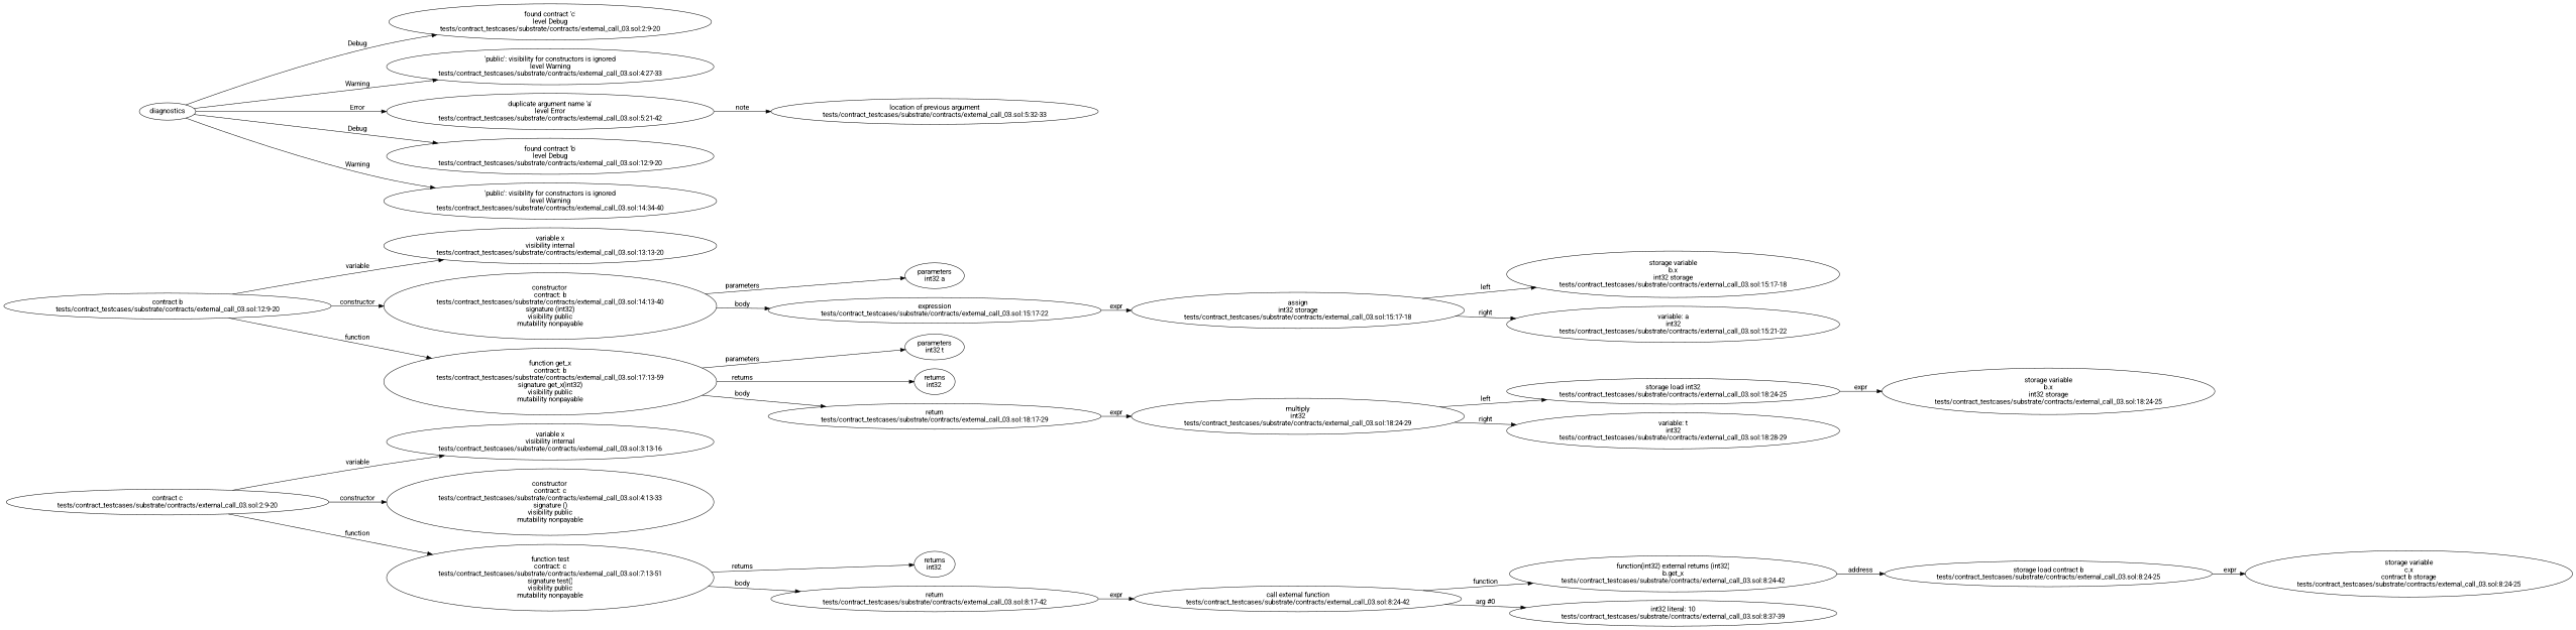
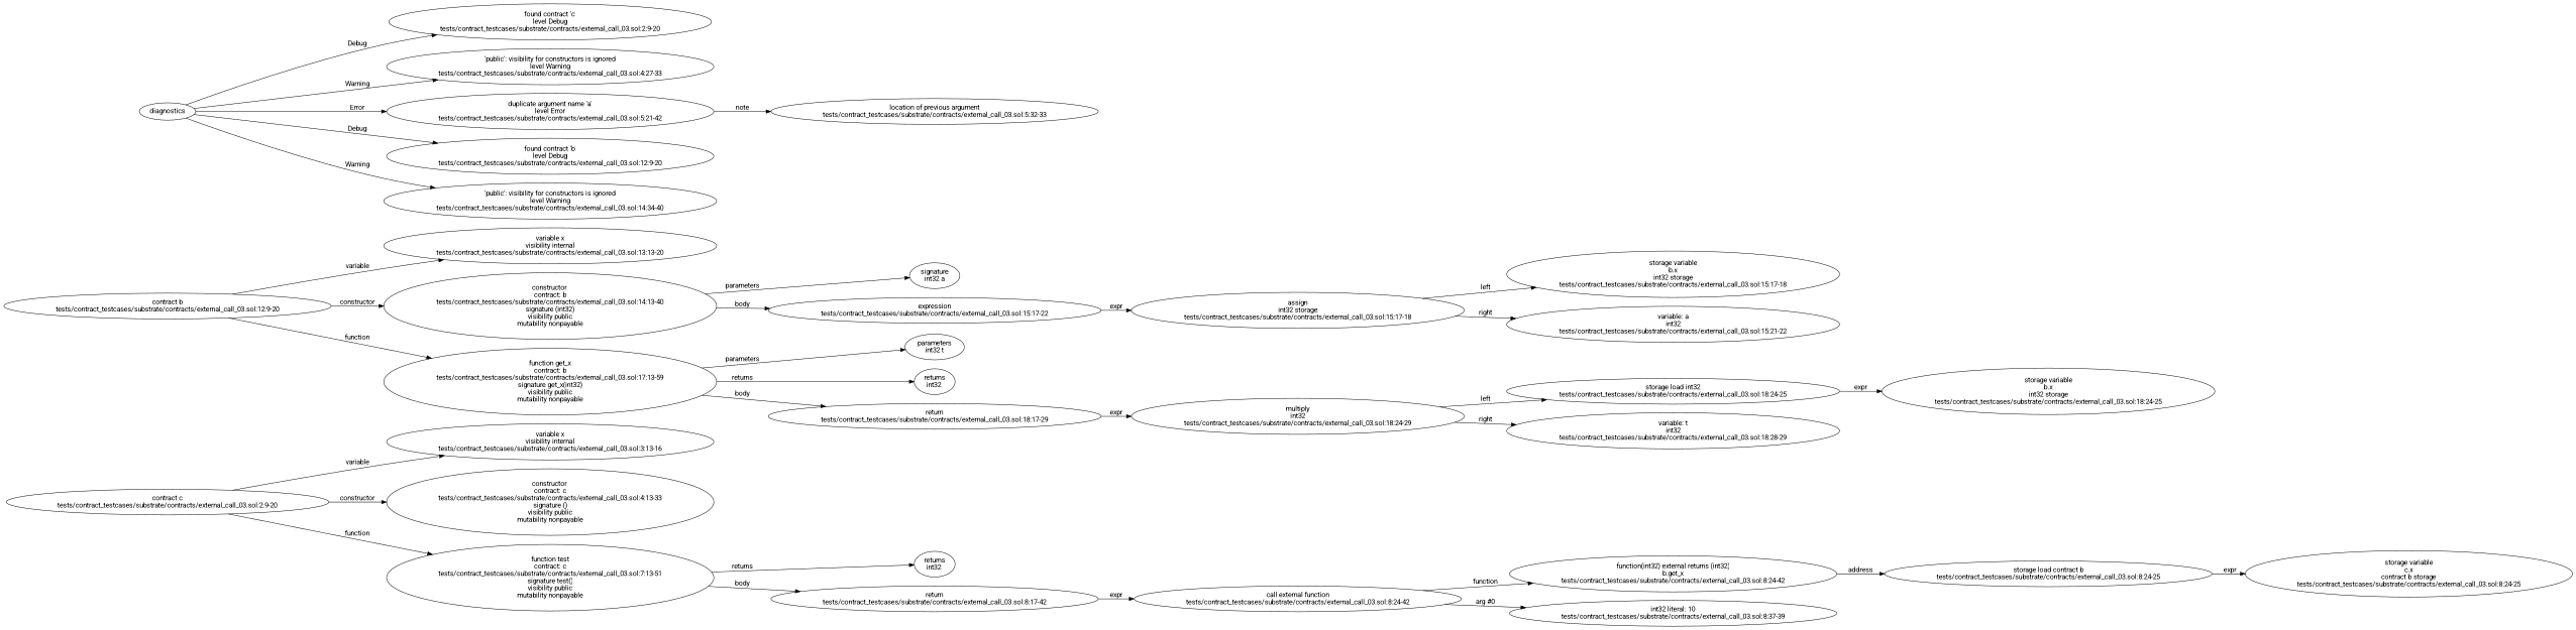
  strict digraph {
    fontname=Roboto
    rankdir=LR
    node [fontname=Roboto]
    edge [fontname=Roboto]
    n1 [label="contract c\ntests/contract_testcases/substrate/contracts/external_call_03.sol:2:9-20"]
    n2 [label="variable x\nvisibility internal\ntests/contract_testcases/substrate/contracts/external_call_03.sol:3:13-16"]
    n3 [label="constructor \ncontract: c\ntests/contract_testcases/substrate/contracts/external_call_03.sol:4:13-33\nsignature ()\nvisibility public\nmutability nonpayable"]
    n4 [label="function test\ncontract: c\ntests/contract_testcases/substrate/contracts/external_call_03.sol:7:13-51\nsignature test()\nvisibility public\nmutability nonpayable"]
    n5 [label="returns\nint32 "]
    n6 [label="return\ntests/contract_testcases/substrate/contracts/external_call_03.sol:8:17-42"]
    n7 [label="call external function\ntests/contract_testcases/substrate/contracts/external_call_03.sol:8:24-42"]
    n8 [label="function(int32) external returns (int32)\nb.get_x\ntests/contract_testcases/substrate/contracts/external_call_03.sol:8:24-42"]
    n9 [label="int32 literal: 10\ntests/contract_testcases/substrate/contracts/external_call_03.sol:8:37-39"]
    n10 [label="storage load contract b\ntests/contract_testcases/substrate/contracts/external_call_03.sol:8:24-25"]
    n11 [label="storage variable\nc.x\ncontract b storage\ntests/contract_testcases/substrate/contracts/external_call_03.sol:8:24-25"]
    n12 [label="contract b\ntests/contract_testcases/substrate/contracts/external_call_03.sol:12:9-20"]
    n13 [label="variable x\nvisibility internal\ntests/contract_testcases/substrate/contracts/external_call_03.sol:13:13-20"]
    n14 [label="constructor \ncontract: b\ntests/contract_testcases/substrate/contracts/external_call_03.sol:14:13-40\nsignature (int32)\nvisibility public\nmutability nonpayable"]
    n15 [label="function get_x\ncontract: b\ntests/contract_testcases/substrate/contracts/external_call_03.sol:17:13-59\nsignature get_x(int32)\nvisibility public\nmutability nonpayable"]
-   n16 [label="parameters\nint32 a"]
+   n16 [label="signature\nint32 a"]
    n17 [label="expression\ntests/contract_testcases/substrate/contracts/external_call_03.sol:15:17-22"]
    n18 [label="parameters\nint32 t"]
    n19 [label="returns\nint32 "]
    n20 [label="return\ntests/contract_testcases/substrate/contracts/external_call_03.sol:18:17-29"]
    n21 [label="assign\nint32 storage\ntests/contract_testcases/substrate/contracts/external_call_03.sol:15:17-18"]
    n22 [label="storage variable\nb.x\nint32 storage\ntests/contract_testcases/substrate/contracts/external_call_03.sol:15:17-18"]
    n23 [label="variable: a\nint32\ntests/contract_testcases/substrate/contracts/external_call_03.sol:15:21-22"]
    n24 [label="multiply\nint32\ntests/contract_testcases/substrate/contracts/external_call_03.sol:18:24-29"]
    n25 [label="storage load int32\ntests/contract_testcases/substrate/contracts/external_call_03.sol:18:24-25"]
    n26 [label="variable: t\nint32\ntests/contract_testcases/substrate/contracts/external_call_03.sol:18:28-29"]
    n27 [label="storage variable\nb.x\nint32 storage\ntests/contract_testcases/substrate/contracts/external_call_03.sol:18:24-25"]
    n28 [label="found contract 'c'\nlevel Debug\ntests/contract_testcases/substrate/contracts/external_call_03.sol:2:9-20"]
    n29 [label="'public': visibility for constructors is ignored\nlevel Warning\ntests/contract_testcases/substrate/contracts/external_call_03.sol:4:27-33"]
    n30 [label="duplicate argument name 'a'\nlevel Error\ntests/contract_testcases/substrate/contracts/external_call_03.sol:5:21-42"]
    n31 [label="location of previous argument\ntests/contract_testcases/substrate/contracts/external_call_03.sol:5:32-33"]
    n32 [label="found contract 'b'\nlevel Debug\ntests/contract_testcases/substrate/contracts/external_call_03.sol:12:9-20"]
    n33 [label="'public': visibility for constructors is ignored\nlevel Warning\ntests/contract_testcases/substrate/contracts/external_call_03.sol:14:34-40"]
    diagnostics
    n1 -> n2 [label=variable]
    n1 -> n3 [label=constructor]
    n1 -> n4 [label=function]
    n4 -> n5 [label=returns]
    n4 -> n6 [label=body]
    n6 -> n7 [label=expr]
    n7 -> n8 [label=function]
    n7 -> n9 [label="arg #0"]
    n8 -> n10 [label=address]
    n10 -> n11 [label=expr]
    n12 -> n13 [label=variable]
    n12 -> n14 [label=constructor]
    n12 -> n15 [label=function]
    n14 -> n16 [label=parameters]
    n14 -> n17 [label=body]
    n15 -> n18 [label=parameters]
    n15 -> n19 [label=returns]
    n15 -> n20 [label=body]
    n17 -> n21 [label=expr]
    n20 -> n24 [label=expr]
    n21 -> n22 [label=left]
    n21 -> n23 [label=right]
    n24 -> n25 [label=left]
    n24 -> n26 [label=right]
    n25 -> n27 [label=expr]
    n30 -> n31 [label=note]
    diagnostics -> n28 [label=Debug]
    diagnostics -> n29 [label=Warning]
    diagnostics -> n30 [label=Error]
    diagnostics -> n32 [label=Debug]
    diagnostics -> n33 [label=Warning]
  }
